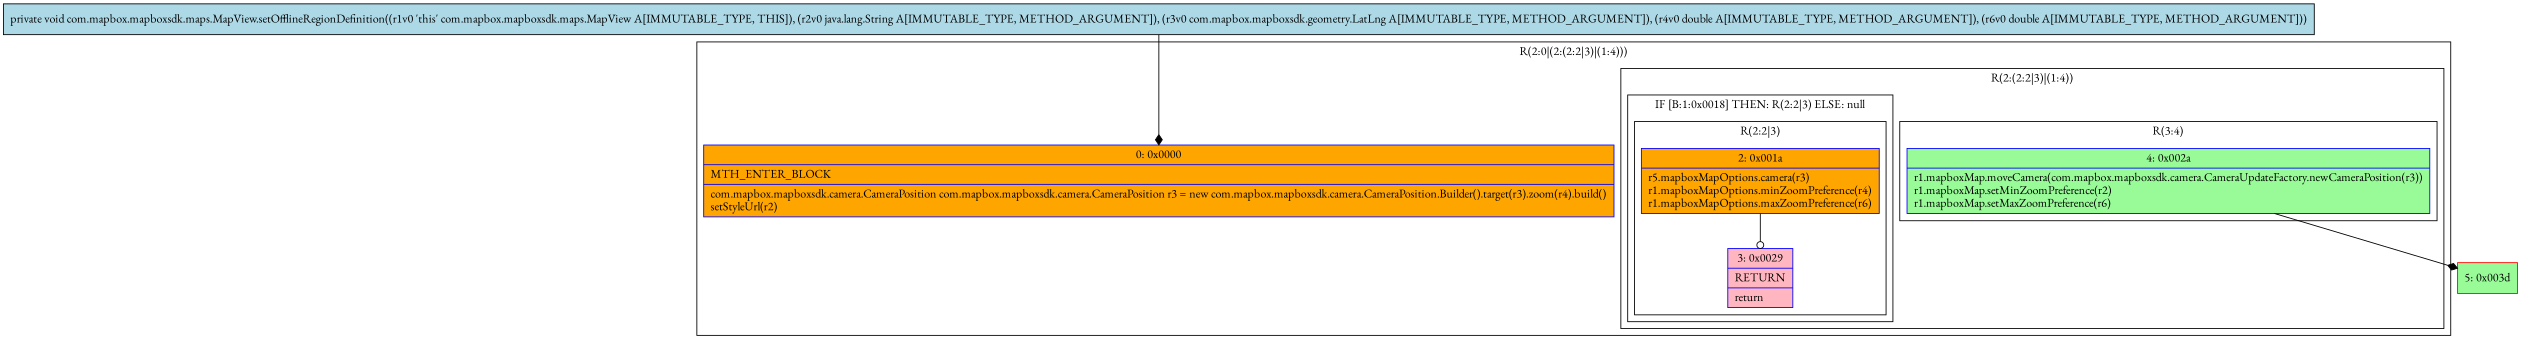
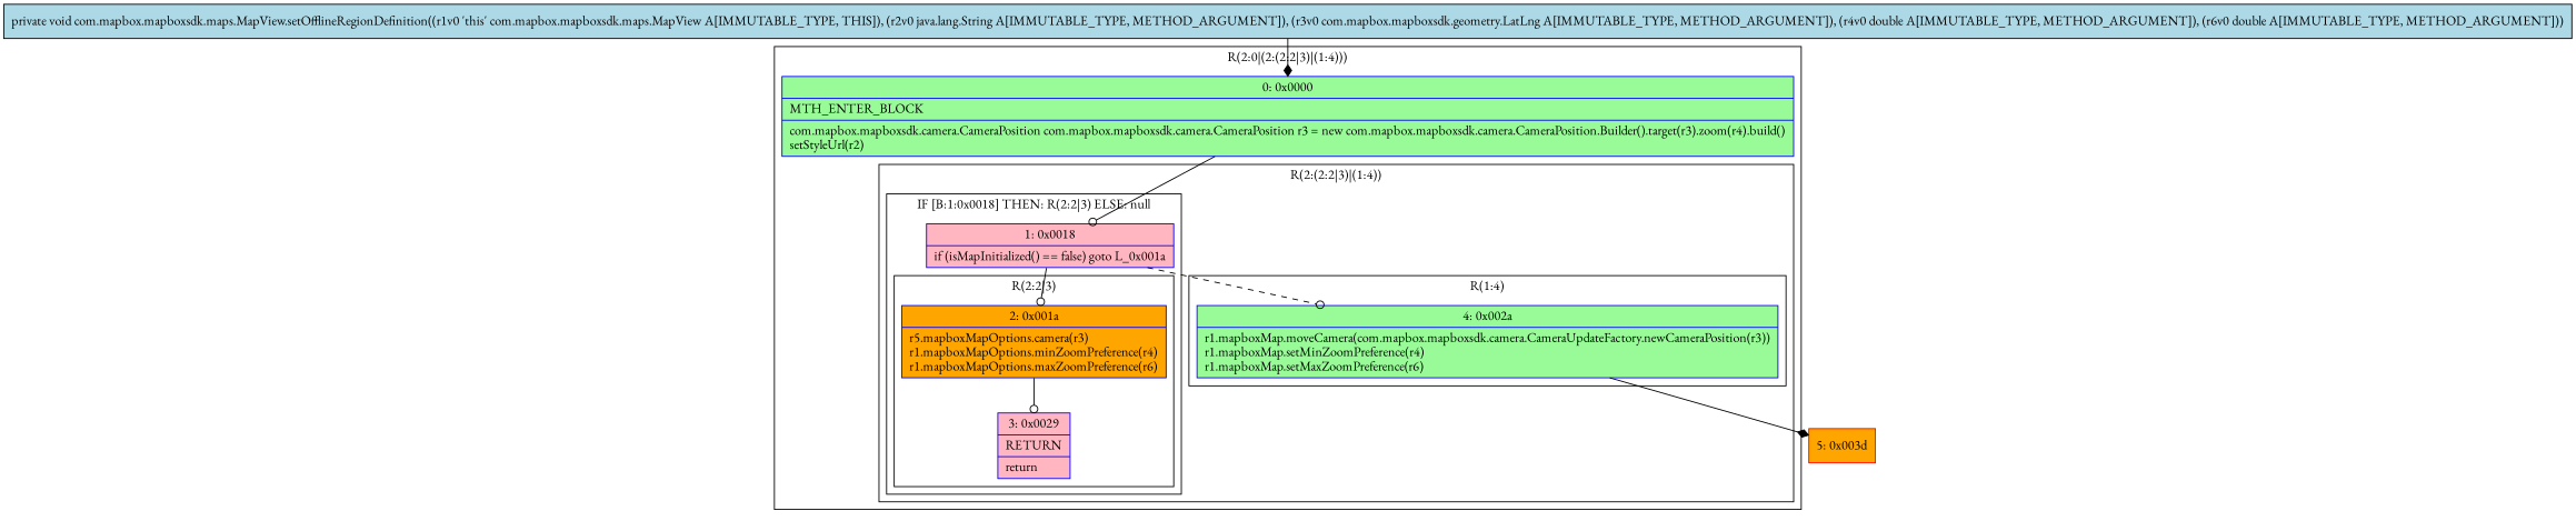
  digraph {
    fontname="EB Garamond"
    node [color=blue fillcolor=orange fontname="EB Garamond" shape=record style=filled]
    edge [arrowhead=odot fontname="EB Garamond"]
    n1 [label="{2\:\ 0x001a|r5.mapboxMapOptions.camera(r3)\lr1.mapboxMapOptions.minZoomPreference(r4)\lr1.mapboxMapOptions.maxZoomPreference(r6)\l}"]
    n2 [fillcolor=lightpink label="{3\:\ 0x0029|RETURN\l|return\l}"]
-   n4 [fillcolor=palegreen label="{4\:\ 0x002a|r1.mapboxMap.moveCamera(com.mapbox.mapboxsdk.camera.CameraUpdateFactory.newCameraPosition(r3))\lr1.mapboxMap.setMinZoomPreference(r2)\lr1.mapboxMap.setMaxZoomPreference(r6)\l}"]
-   n5 [label="{0\:\ 0x0000|MTH_ENTER_BLOCK\l|com.mapbox.mapboxsdk.camera.CameraPosition com.mapbox.mapboxsdk.camera.CameraPosition r3 = new com.mapbox.mapboxsdk.camera.CameraPosition.Builder().target(r3).zoom(r4).build()\lsetStyleUrl(r2)\l}"]
-   n6 [color=red fillcolor=palegreen label="{5\:\ 0x003d}"]
+   n3 [fillcolor=lightpink label="{1\:\ 0x0018|if (isMapInitialized() == false) goto L_0x001a\l}"]
+   n4 [fillcolor=palegreen label="{4\:\ 0x002a|r1.mapboxMap.moveCamera(com.mapbox.mapboxsdk.camera.CameraUpdateFactory.newCameraPosition(r3))\lr1.mapboxMap.setMinZoomPreference(r4)\lr1.mapboxMap.setMaxZoomPreference(r6)\l}"]
+   n5 [fillcolor=palegreen label="{0\:\ 0x0000|MTH_ENTER_BLOCK\l|com.mapbox.mapboxsdk.camera.CameraPosition com.mapbox.mapboxsdk.camera.CameraPosition r3 = new com.mapbox.mapboxsdk.camera.CameraPosition.Builder().target(r3).zoom(r4).build()\lsetStyleUrl(r2)\l}"]
+   n6 [color=red label="{5\:\ 0x003d}"]
    n7 [fillcolor=lightblue label="{private void com.mapbox.mapboxsdk.maps.MapView.setOfflineRegionDefinition((r1v0 'this' com.mapbox.mapboxsdk.maps.MapView A[IMMUTABLE_TYPE, THIS]), (r2v0 java.lang.String A[IMMUTABLE_TYPE, METHOD_ARGUMENT]), (r3v0 com.mapbox.mapboxsdk.geometry.LatLng A[IMMUTABLE_TYPE, METHOD_ARGUMENT]), (r4v0 double A[IMMUTABLE_TYPE, METHOD_ARGUMENT]), (r6v0 double A[IMMUTABLE_TYPE, METHOD_ARGUMENT])) }" color=""]
    subgraph cluster_1 {
      label="R(2:0|(2:(2:2|3)|(1:4)))"
      n5
      subgraph cluster_2 {
        label="R(2:(2:2|3)|(1:4))"
        subgraph cluster_3 {
          label="IF [B:1:0x0018] THEN: R(2:2|3) ELSE: null"
+         n3
          subgraph cluster_4 {
            label="R(2:2|3)"
            n1
            n2
          }
        }
        subgraph cluster_5 {
-         label="R(3:4)"
+         label="R(1:4)"
          n4
        }
      }
    }
    n1 -> n2
+   n3 -> n1
+   n3 -> n4 [style=dashed]
    n4 -> n6 [arrowhead=diamond]
+   n5 -> n3
    n7 -> n5 [arrowhead=diamond]
  }
